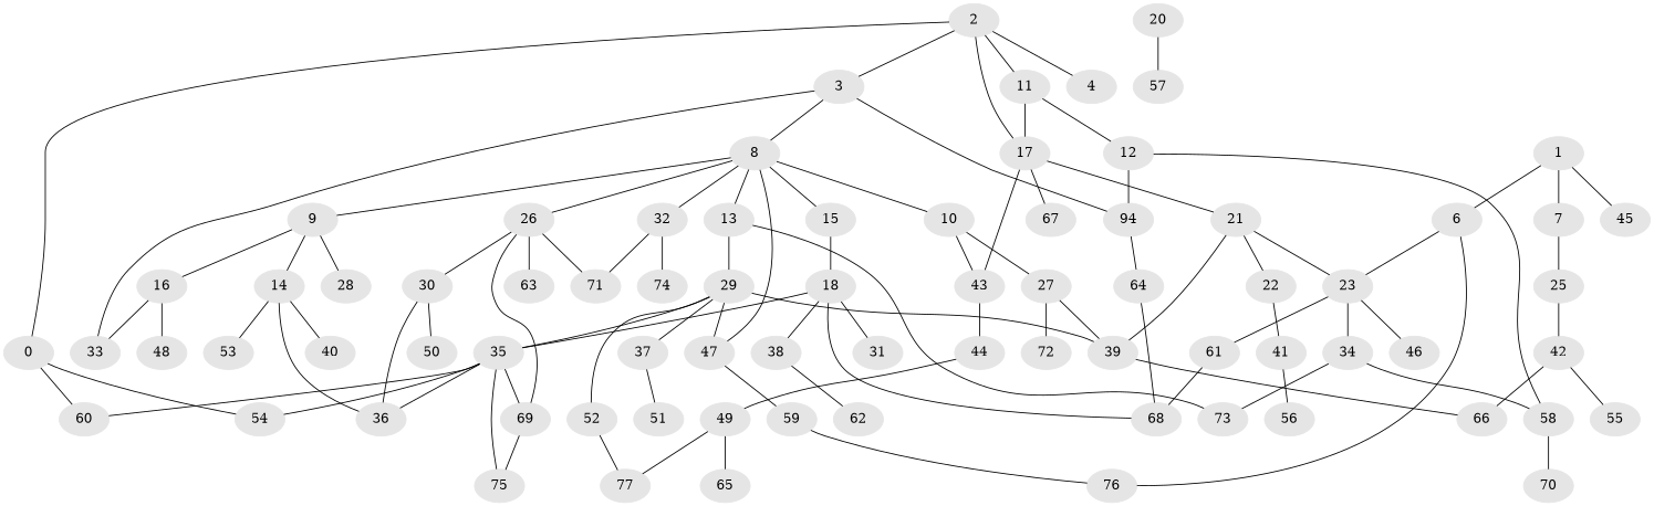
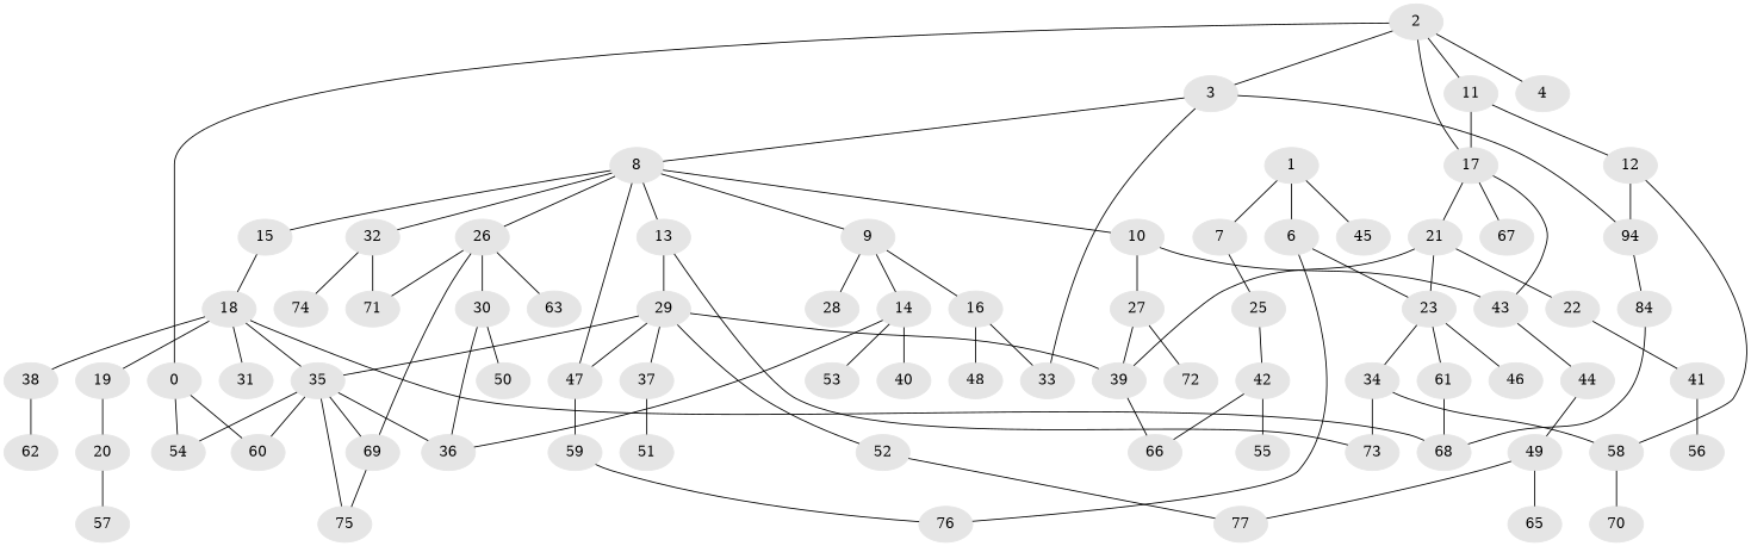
  graph {
    node [color=gray90 style=filled]
    1
    6
    7
    45
    2
    3
    4
    n8 [label=0]
    11
    17
    23
    76
    25
    8
    n15 [label=94]
    33
    54
    60
    12
    43
    21
    67
    9
    10
    13
    15
    26
    32
    47
-   64
+   64 [label=84]
    34
    46
    61
    42
    14
    16
    28
    27
    29
    73
    18
    30
    63
    69
    71
    74
    59
    36
    40
    53
    48
    39
    72
    44
    58
    70
    35
    37
    52
+   19
    31
    38
    68
    22
    20
    75
    62
    57
    41
    66
    56
    55
    50
    51
    77
    49
    65
    1 -- 6
    1 -- 7
    1 -- 45
    6 -- 23
    6 -- 76
    7 -- 25
    2 -- 3
    2 -- 4
    2 -- n8
    2 -- 11
    2 -- 17
    3 -- 8
    3 -- n15
    3 -- 33
    n8 -- 54
    n8 -- 60
    11 -- 17
    11 -- 12
    17 -- 43
    17 -- 21
    17 -- 67
    23 -- 34
    23 -- 46
    23 -- 61
    25 -- 42
    8 -- 9
    8 -- 10
    8 -- 13
    8 -- 15
    8 -- 26
    8 -- 32
    8 -- 47
    n15 -- 64
    12 -- n15
    12 -- 58
    43 -- 44
    21 -- 23
    21 -- 39
    21 -- 22
    9 -- 14
    9 -- 16
    9 -- 28
    10 -- 43
    10 -- 27
    13 -- 29
    13 -- 73
    15 -- 18
    26 -- 30
    26 -- 63
    26 -- 69
    26 -- 71
    32 -- 71
    32 -- 74
    47 -- 59
    64 -- 68
    34 -- 73
    34 -- 58
    61 -- 68
    42 -- 66
    42 -- 55
    14 -- 36
    14 -- 40
    14 -- 53
    16 -- 33
    16 -- 48
    27 -- 39
    27 -- 72
    29 -- 47
    29 -- 39
    29 -- 35
    29 -- 37
    29 -- 52
    18 -- 35
+   18 -- 19
    18 -- 31
    18 -- 38
    18 -- 68
    30 -- 36
    30 -- 50
    69 -- 75
    59 -- 76
    39 -- 66
    44 -- 49
    58 -- 70
    35 -- 54
    35 -- 60
    35 -- 69
    35 -- 36
    35 -- 75
    37 -- 51
    52 -- 77
+   19 -- 20
    38 -- 62
    22 -- 41
    20 -- 57
    41 -- 56
    49 -- 77
    49 -- 65
  }
